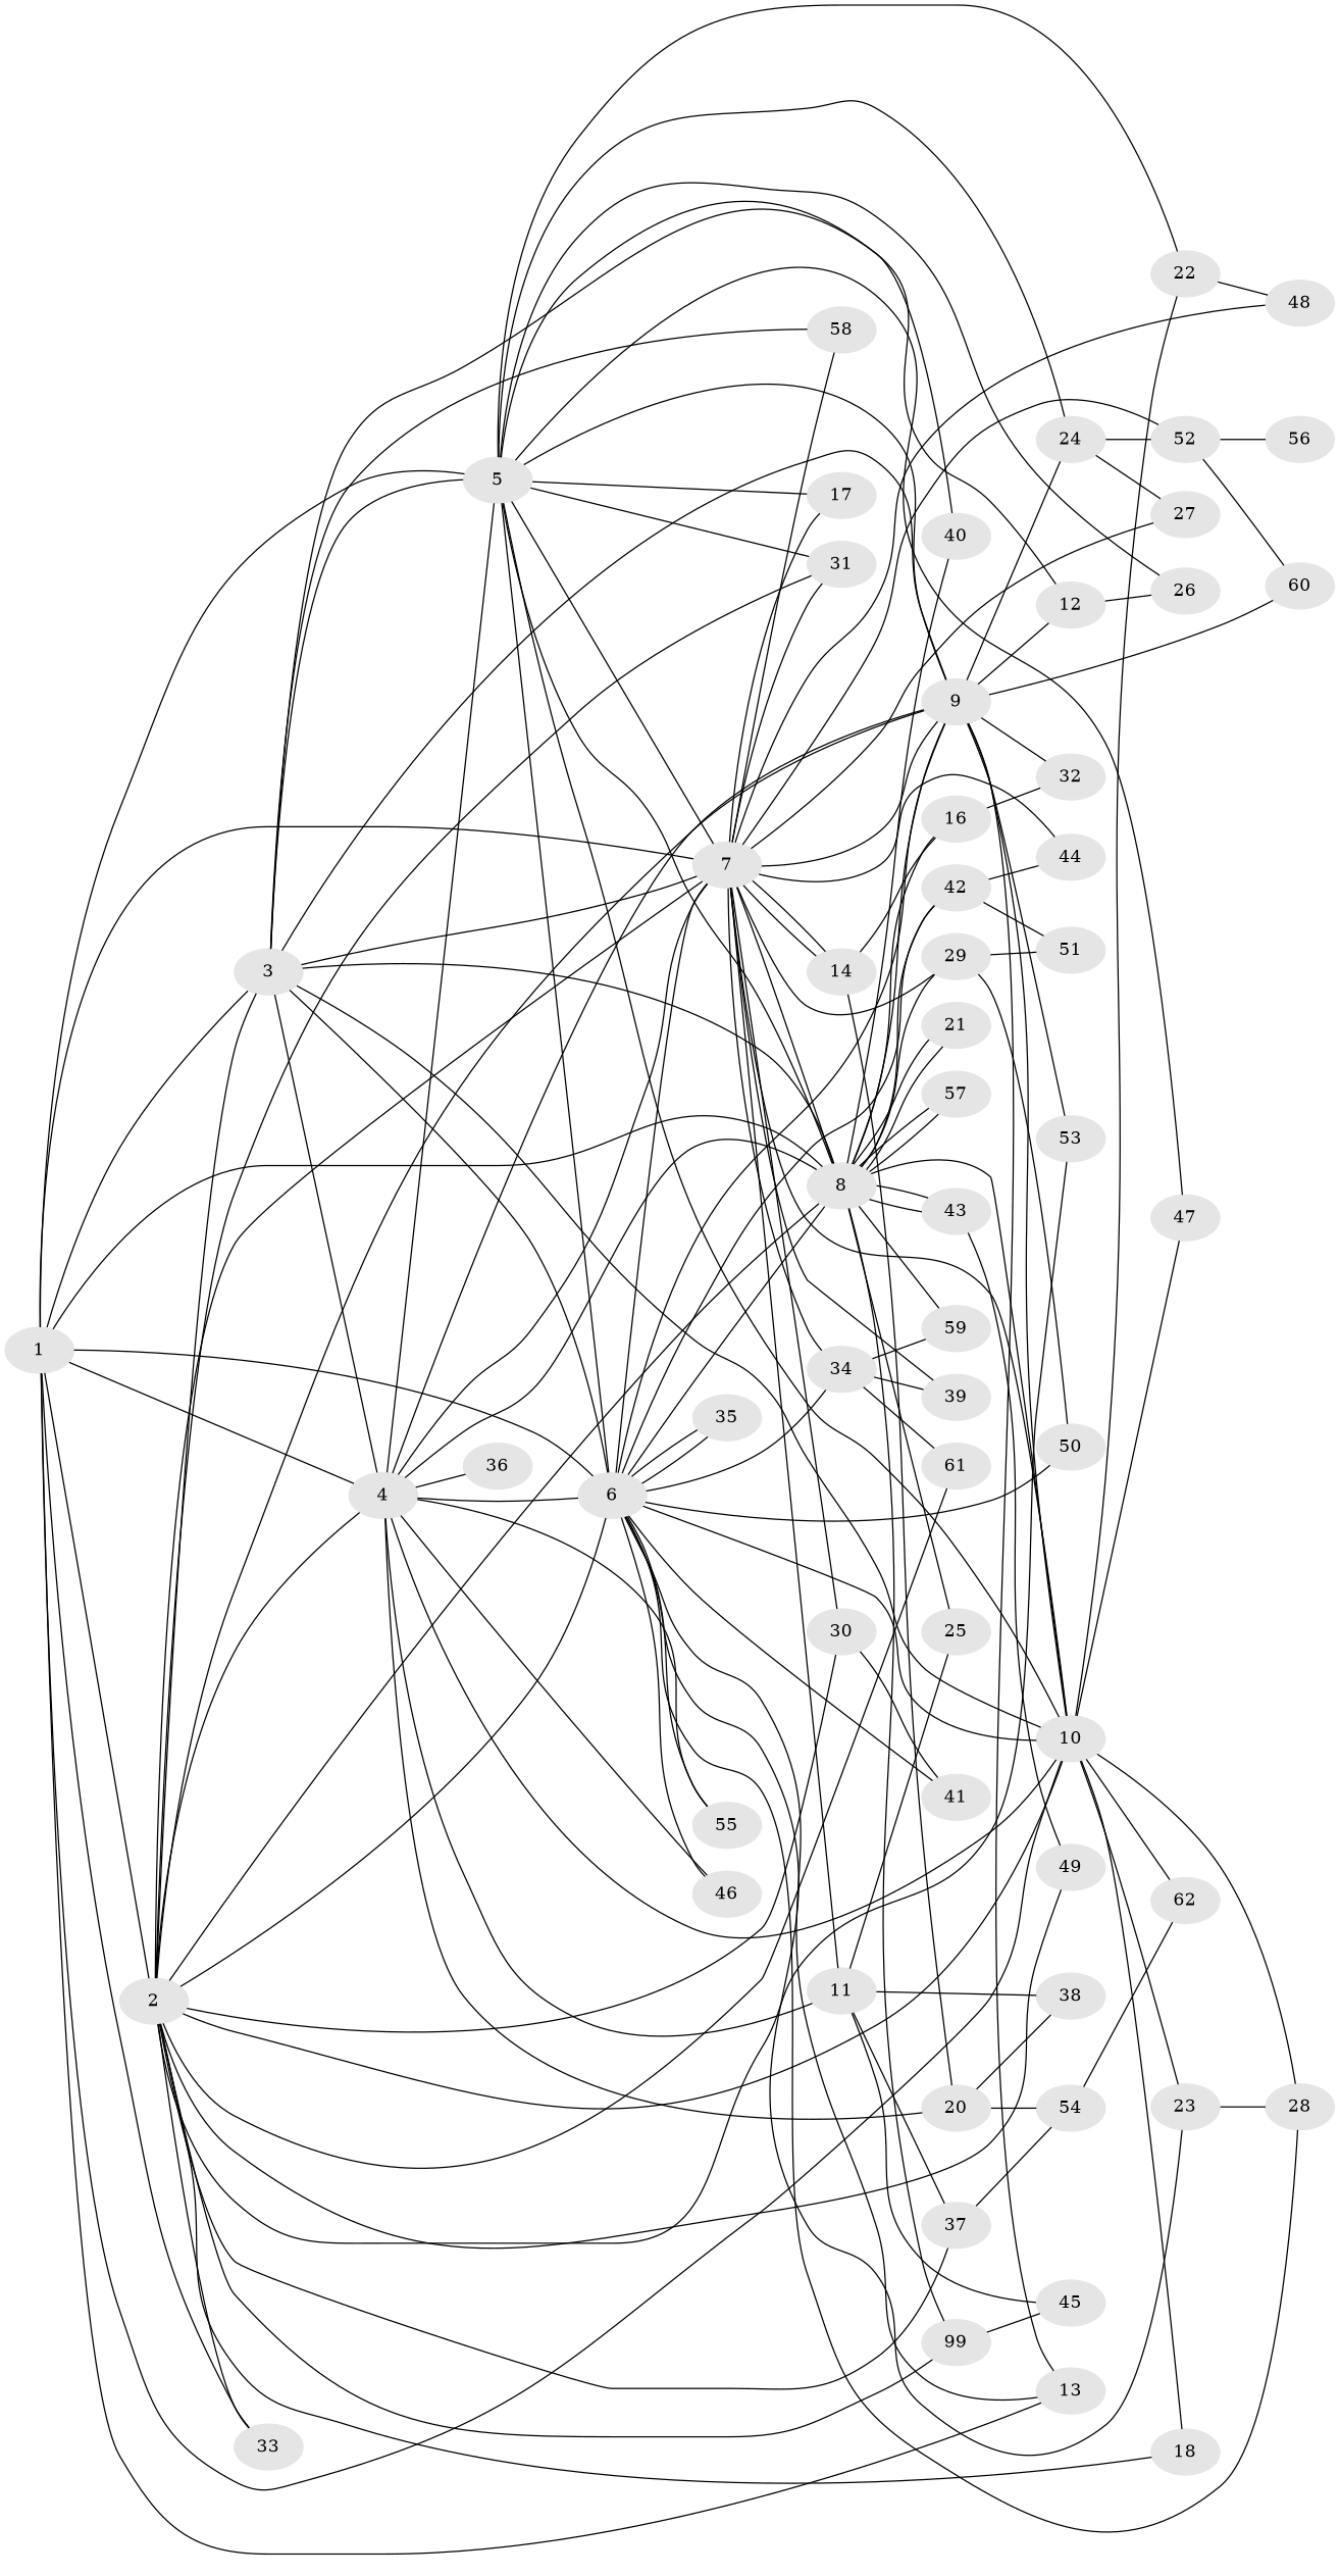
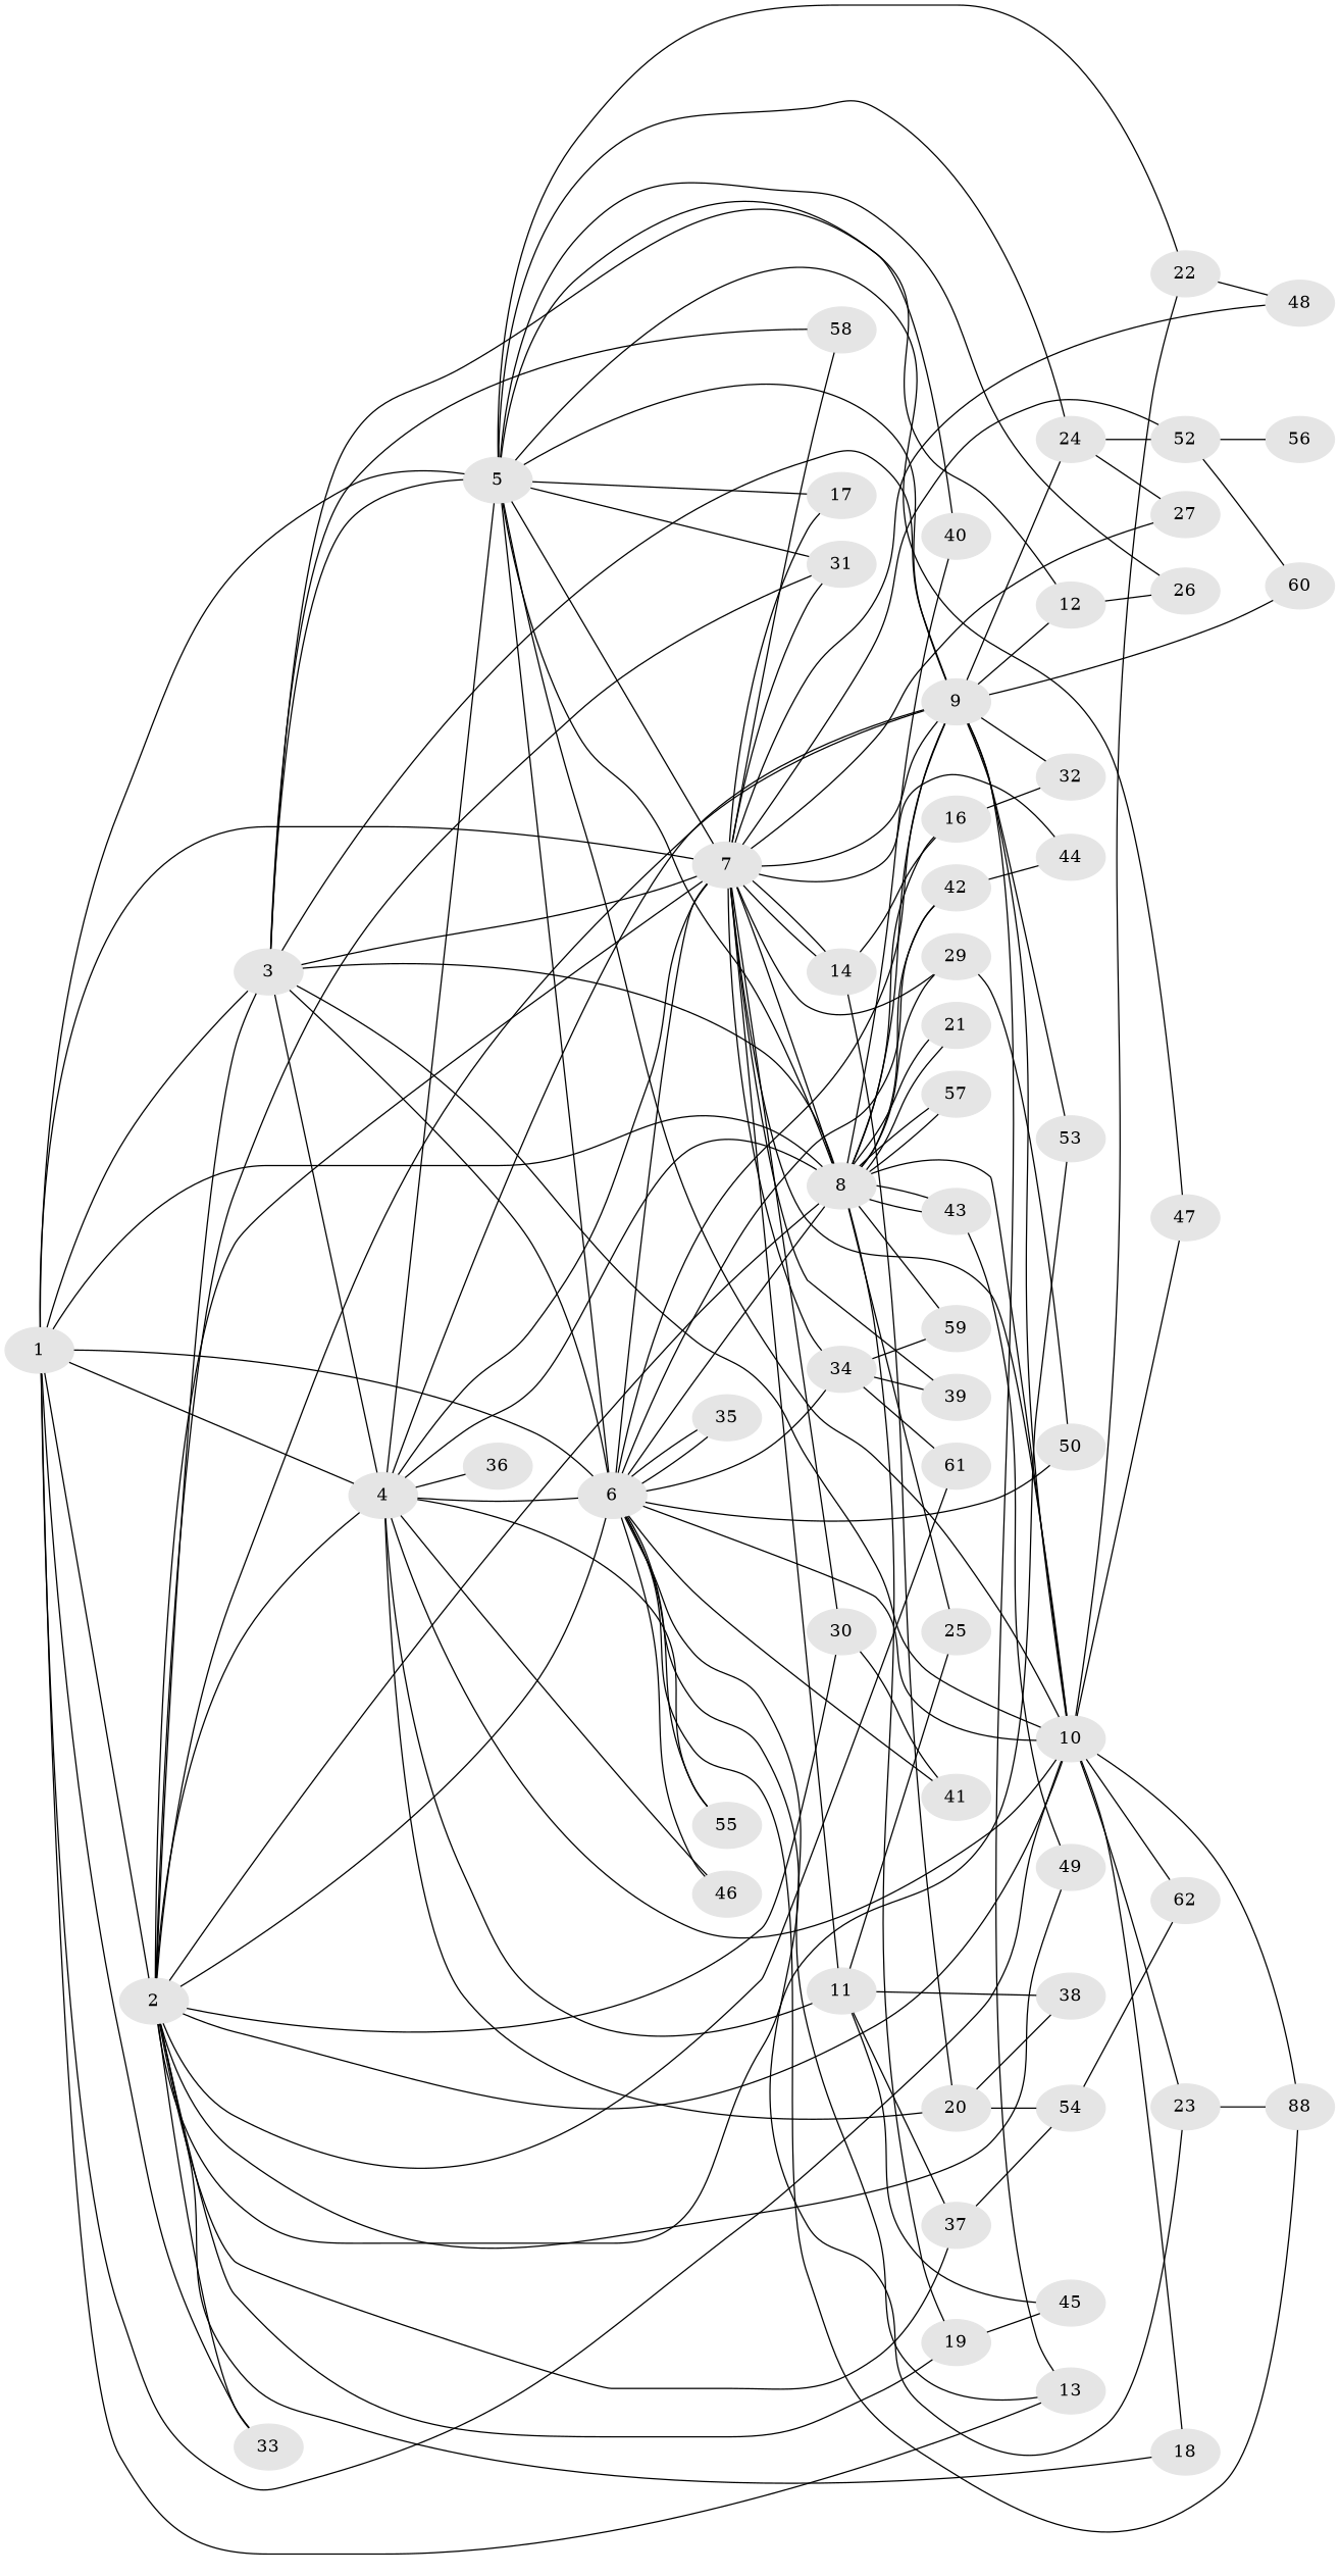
  graph {
    rankdir=LR
    node [color=gray90 style=filled]
    1
    2
    3
    4
    5
    6
    7
    8
    10
    33
    13
    9
    18
-   19 [label=99]
+   19
    30
    37
    49
    53
    61
    31
    40
    58
    11
    20
    36
    46
    55
    12
    17
    22
    24
    26
    47
    23
-   28
+   28 [label=88]
    34
    35
    41
    42
    50
    14
    27
    29
    39
    44
    48
    52
    16
    21
    25
    43
    57
    59
    32
    60
    62
    45
    54
    38
-   51
    56
    1 -- 2
    1 -- 3
    1 -- 4
    1 -- 5
    1 -- 6
    1 -- 7
    1 -- 8
    1 -- 10
    1 -- 33
    1 -- 13
    2 -- 3
    2 -- 4
    2 -- 6
    2 -- 7
    2 -- 8
    2 -- 10
    2 -- 33
    2 -- 9
    2 -- 18
    2 -- 19
    2 -- 30
    2 -- 37
    2 -- 49
    2 -- 53
    2 -- 61
    2 -- 31
    3 -- 4
    3 -- 5
    3 -- 6
    3 -- 7
    3 -- 8
    3 -- 10
    3 -- 9
    3 -- 40
    3 -- 58
    4 -- 5
    4 -- 6
    4 -- 7
    4 -- 8
    4 -- 10
    4 -- 9
    4 -- 11
    4 -- 20
    4 -- 36
    4 -- 46
    4 -- 55
    5 -- 6
    5 -- 7
    5 -- 8
    5 -- 10
    5 -- 9
    5 -- 31
    5 -- 12
    5 -- 17
    5 -- 22
    5 -- 24
    5 -- 26
    5 -- 47
    6 -- 7
    6 -- 8
    6 -- 10
    6 -- 13
    6 -- 9
    6 -- 46
    6 -- 55
    6 -- 23
    6 -- 28
    6 -- 34
    6 -- 35
    6 -- 35
    6 -- 41
    6 -- 42
    6 -- 50
    7 -- 8
    7 -- 10
    7 -- 9
    7 -- 30
    7 -- 31
    7 -- 58
    7 -- 11
    7 -- 17
    7 -- 34
    7 -- 14
    7 -- 14
    7 -- 27
    7 -- 29
    7 -- 39
    7 -- 44
    7 -- 48
    7 -- 52
    8 -- 10
    8 -- 9
    8 -- 19
    8 -- 40
    8 -- 42
    8 -- 29
    8 -- 16
    8 -- 21
    8 -- 21
    8 -- 25
    8 -- 43
    8 -- 43
    8 -- 57
    8 -- 57
    8 -- 59
    10 -- 18
    10 -- 22
    10 -- 47
    10 -- 23
    10 -- 28
    10 -- 62
    9 -- 10
    9 -- 13
    9 -- 53
    9 -- 12
    9 -- 24
    9 -- 32
    9 -- 60
    19 -- 45
    30 -- 41
    37 -- 54
    11 -- 37
    11 -- 25
    11 -- 45
    11 -- 38
    20 -- 54
    20 -- 38
    12 -- 26
    22 -- 48
    24 -- 27
    24 -- 52
    23 -- 28
    34 -- 61
    34 -- 39
    34 -- 59
    42 -- 44
-   42 -- 51
    14 -- 20
    14 -- 16
    29 -- 50
-   29 -- 51
    52 -- 60
    52 -- 56
    16 -- 32
    43 -- 49
    54 -- 62
  }
